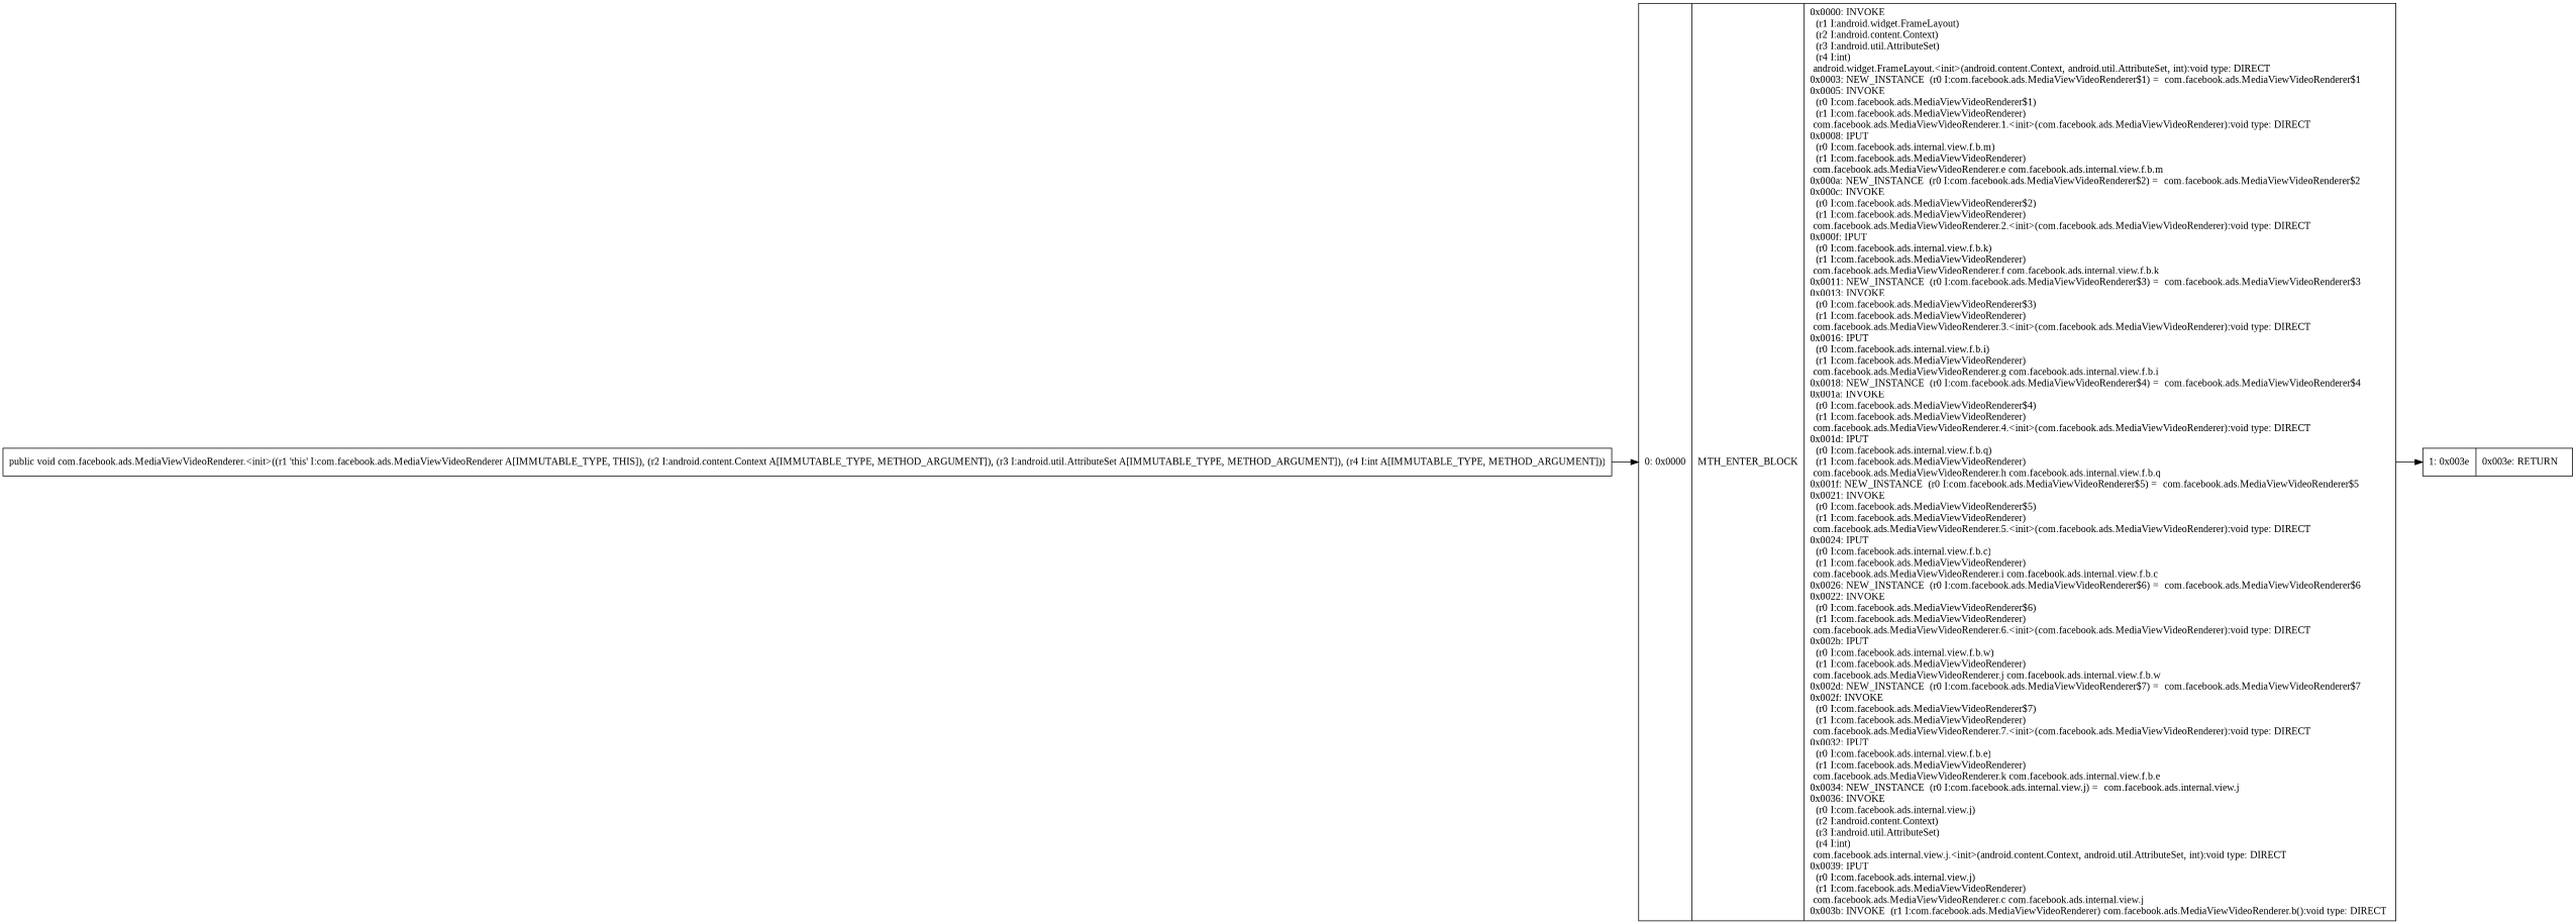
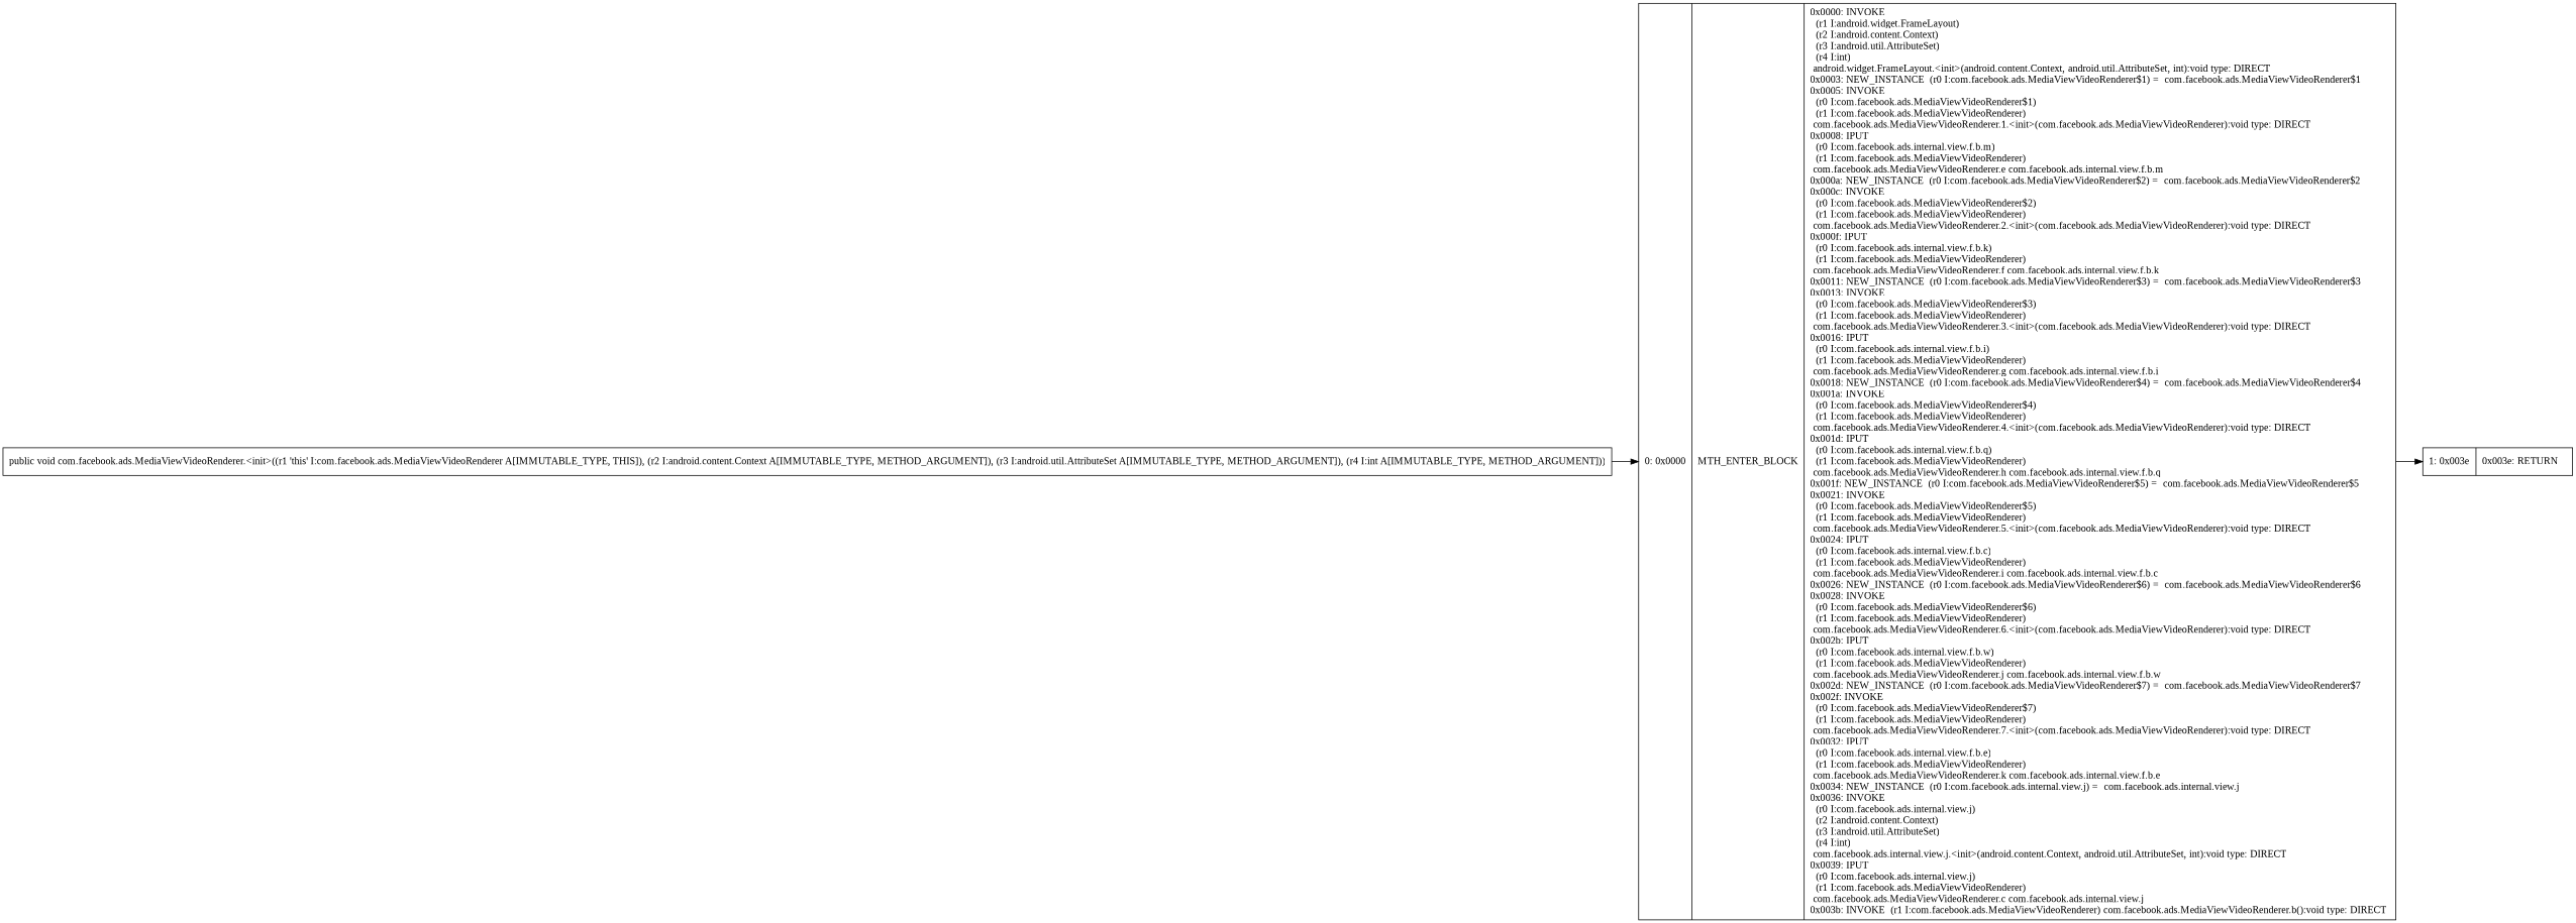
  digraph {
    rankdir=LR
    fontname="Liberation Serif"
    node [shape=record fontname="Liberation Serif"]
    edge [fontname="Liberation Serif"]
-   n1 [label="{0\:\ 0x0000|MTH_ENTER_BLOCK\l|0x0000: INVOKE  \l  (r1 I:android.widget.FrameLayout)\l  (r2 I:android.content.Context)\l  (r3 I:android.util.AttributeSet)\l  (r4 I:int)\l android.widget.FrameLayout.\<init\>(android.content.Context, android.util.AttributeSet, int):void type: DIRECT \l0x0003: NEW_INSTANCE  (r0 I:com.facebook.ads.MediaViewVideoRenderer$1) =  com.facebook.ads.MediaViewVideoRenderer$1 \l0x0005: INVOKE  \l  (r0 I:com.facebook.ads.MediaViewVideoRenderer$1)\l  (r1 I:com.facebook.ads.MediaViewVideoRenderer)\l com.facebook.ads.MediaViewVideoRenderer.1.\<init\>(com.facebook.ads.MediaViewVideoRenderer):void type: DIRECT \l0x0008: IPUT  \l  (r0 I:com.facebook.ads.internal.view.f.b.m)\l  (r1 I:com.facebook.ads.MediaViewVideoRenderer)\l com.facebook.ads.MediaViewVideoRenderer.e com.facebook.ads.internal.view.f.b.m \l0x000a: NEW_INSTANCE  (r0 I:com.facebook.ads.MediaViewVideoRenderer$2) =  com.facebook.ads.MediaViewVideoRenderer$2 \l0x000c: INVOKE  \l  (r0 I:com.facebook.ads.MediaViewVideoRenderer$2)\l  (r1 I:com.facebook.ads.MediaViewVideoRenderer)\l com.facebook.ads.MediaViewVideoRenderer.2.\<init\>(com.facebook.ads.MediaViewVideoRenderer):void type: DIRECT \l0x000f: IPUT  \l  (r0 I:com.facebook.ads.internal.view.f.b.k)\l  (r1 I:com.facebook.ads.MediaViewVideoRenderer)\l com.facebook.ads.MediaViewVideoRenderer.f com.facebook.ads.internal.view.f.b.k \l0x0011: NEW_INSTANCE  (r0 I:com.facebook.ads.MediaViewVideoRenderer$3) =  com.facebook.ads.MediaViewVideoRenderer$3 \l0x0013: INVOKE  \l  (r0 I:com.facebook.ads.MediaViewVideoRenderer$3)\l  (r1 I:com.facebook.ads.MediaViewVideoRenderer)\l com.facebook.ads.MediaViewVideoRenderer.3.\<init\>(com.facebook.ads.MediaViewVideoRenderer):void type: DIRECT \l0x0016: IPUT  \l  (r0 I:com.facebook.ads.internal.view.f.b.i)\l  (r1 I:com.facebook.ads.MediaViewVideoRenderer)\l com.facebook.ads.MediaViewVideoRenderer.g com.facebook.ads.internal.view.f.b.i \l0x0018: NEW_INSTANCE  (r0 I:com.facebook.ads.MediaViewVideoRenderer$4) =  com.facebook.ads.MediaViewVideoRenderer$4 \l0x001a: INVOKE  \l  (r0 I:com.facebook.ads.MediaViewVideoRenderer$4)\l  (r1 I:com.facebook.ads.MediaViewVideoRenderer)\l com.facebook.ads.MediaViewVideoRenderer.4.\<init\>(com.facebook.ads.MediaViewVideoRenderer):void type: DIRECT \l0x001d: IPUT  \l  (r0 I:com.facebook.ads.internal.view.f.b.q)\l  (r1 I:com.facebook.ads.MediaViewVideoRenderer)\l com.facebook.ads.MediaViewVideoRenderer.h com.facebook.ads.internal.view.f.b.q \l0x001f: NEW_INSTANCE  (r0 I:com.facebook.ads.MediaViewVideoRenderer$5) =  com.facebook.ads.MediaViewVideoRenderer$5 \l0x0021: INVOKE  \l  (r0 I:com.facebook.ads.MediaViewVideoRenderer$5)\l  (r1 I:com.facebook.ads.MediaViewVideoRenderer)\l com.facebook.ads.MediaViewVideoRenderer.5.\<init\>(com.facebook.ads.MediaViewVideoRenderer):void type: DIRECT \l0x0024: IPUT  \l  (r0 I:com.facebook.ads.internal.view.f.b.c)\l  (r1 I:com.facebook.ads.MediaViewVideoRenderer)\l com.facebook.ads.MediaViewVideoRenderer.i com.facebook.ads.internal.view.f.b.c \l0x0026: NEW_INSTANCE  (r0 I:com.facebook.ads.MediaViewVideoRenderer$6) =  com.facebook.ads.MediaViewVideoRenderer$6 \l0x0022: INVOKE  \l  (r0 I:com.facebook.ads.MediaViewVideoRenderer$6)\l  (r1 I:com.facebook.ads.MediaViewVideoRenderer)\l com.facebook.ads.MediaViewVideoRenderer.6.\<init\>(com.facebook.ads.MediaViewVideoRenderer):void type: DIRECT \l0x002b: IPUT  \l  (r0 I:com.facebook.ads.internal.view.f.b.w)\l  (r1 I:com.facebook.ads.MediaViewVideoRenderer)\l com.facebook.ads.MediaViewVideoRenderer.j com.facebook.ads.internal.view.f.b.w \l0x002d: NEW_INSTANCE  (r0 I:com.facebook.ads.MediaViewVideoRenderer$7) =  com.facebook.ads.MediaViewVideoRenderer$7 \l0x002f: INVOKE  \l  (r0 I:com.facebook.ads.MediaViewVideoRenderer$7)\l  (r1 I:com.facebook.ads.MediaViewVideoRenderer)\l com.facebook.ads.MediaViewVideoRenderer.7.\<init\>(com.facebook.ads.MediaViewVideoRenderer):void type: DIRECT \l0x0032: IPUT  \l  (r0 I:com.facebook.ads.internal.view.f.b.e)\l  (r1 I:com.facebook.ads.MediaViewVideoRenderer)\l com.facebook.ads.MediaViewVideoRenderer.k com.facebook.ads.internal.view.f.b.e \l0x0034: NEW_INSTANCE  (r0 I:com.facebook.ads.internal.view.j) =  com.facebook.ads.internal.view.j \l0x0036: INVOKE  \l  (r0 I:com.facebook.ads.internal.view.j)\l  (r2 I:android.content.Context)\l  (r3 I:android.util.AttributeSet)\l  (r4 I:int)\l com.facebook.ads.internal.view.j.\<init\>(android.content.Context, android.util.AttributeSet, int):void type: DIRECT \l0x0039: IPUT  \l  (r0 I:com.facebook.ads.internal.view.j)\l  (r1 I:com.facebook.ads.MediaViewVideoRenderer)\l com.facebook.ads.MediaViewVideoRenderer.c com.facebook.ads.internal.view.j \l0x003b: INVOKE  (r1 I:com.facebook.ads.MediaViewVideoRenderer) com.facebook.ads.MediaViewVideoRenderer.b():void type: DIRECT \l}"]
+   n1 [label="{0\:\ 0x0000|MTH_ENTER_BLOCK\l|0x0000: INVOKE  \l  (r1 I:android.widget.FrameLayout)\l  (r2 I:android.content.Context)\l  (r3 I:android.util.AttributeSet)\l  (r4 I:int)\l android.widget.FrameLayout.\<init\>(android.content.Context, android.util.AttributeSet, int):void type: DIRECT \l0x0003: NEW_INSTANCE  (r0 I:com.facebook.ads.MediaViewVideoRenderer$1) =  com.facebook.ads.MediaViewVideoRenderer$1 \l0x0005: INVOKE  \l  (r0 I:com.facebook.ads.MediaViewVideoRenderer$1)\l  (r1 I:com.facebook.ads.MediaViewVideoRenderer)\l com.facebook.ads.MediaViewVideoRenderer.1.\<init\>(com.facebook.ads.MediaViewVideoRenderer):void type: DIRECT \l0x0008: IPUT  \l  (r0 I:com.facebook.ads.internal.view.f.b.m)\l  (r1 I:com.facebook.ads.MediaViewVideoRenderer)\l com.facebook.ads.MediaViewVideoRenderer.e com.facebook.ads.internal.view.f.b.m \l0x000a: NEW_INSTANCE  (r0 I:com.facebook.ads.MediaViewVideoRenderer$2) =  com.facebook.ads.MediaViewVideoRenderer$2 \l0x000c: INVOKE  \l  (r0 I:com.facebook.ads.MediaViewVideoRenderer$2)\l  (r1 I:com.facebook.ads.MediaViewVideoRenderer)\l com.facebook.ads.MediaViewVideoRenderer.2.\<init\>(com.facebook.ads.MediaViewVideoRenderer):void type: DIRECT \l0x000f: IPUT  \l  (r0 I:com.facebook.ads.internal.view.f.b.k)\l  (r1 I:com.facebook.ads.MediaViewVideoRenderer)\l com.facebook.ads.MediaViewVideoRenderer.f com.facebook.ads.internal.view.f.b.k \l0x0011: NEW_INSTANCE  (r0 I:com.facebook.ads.MediaViewVideoRenderer$3) =  com.facebook.ads.MediaViewVideoRenderer$3 \l0x0013: INVOKE  \l  (r0 I:com.facebook.ads.MediaViewVideoRenderer$3)\l  (r1 I:com.facebook.ads.MediaViewVideoRenderer)\l com.facebook.ads.MediaViewVideoRenderer.3.\<init\>(com.facebook.ads.MediaViewVideoRenderer):void type: DIRECT \l0x0016: IPUT  \l  (r0 I:com.facebook.ads.internal.view.f.b.i)\l  (r1 I:com.facebook.ads.MediaViewVideoRenderer)\l com.facebook.ads.MediaViewVideoRenderer.g com.facebook.ads.internal.view.f.b.i \l0x0018: NEW_INSTANCE  (r0 I:com.facebook.ads.MediaViewVideoRenderer$4) =  com.facebook.ads.MediaViewVideoRenderer$4 \l0x001a: INVOKE  \l  (r0 I:com.facebook.ads.MediaViewVideoRenderer$4)\l  (r1 I:com.facebook.ads.MediaViewVideoRenderer)\l com.facebook.ads.MediaViewVideoRenderer.4.\<init\>(com.facebook.ads.MediaViewVideoRenderer):void type: DIRECT \l0x001d: IPUT  \l  (r0 I:com.facebook.ads.internal.view.f.b.q)\l  (r1 I:com.facebook.ads.MediaViewVideoRenderer)\l com.facebook.ads.MediaViewVideoRenderer.h com.facebook.ads.internal.view.f.b.q \l0x001f: NEW_INSTANCE  (r0 I:com.facebook.ads.MediaViewVideoRenderer$5) =  com.facebook.ads.MediaViewVideoRenderer$5 \l0x0021: INVOKE  \l  (r0 I:com.facebook.ads.MediaViewVideoRenderer$5)\l  (r1 I:com.facebook.ads.MediaViewVideoRenderer)\l com.facebook.ads.MediaViewVideoRenderer.5.\<init\>(com.facebook.ads.MediaViewVideoRenderer):void type: DIRECT \l0x0024: IPUT  \l  (r0 I:com.facebook.ads.internal.view.f.b.c)\l  (r1 I:com.facebook.ads.MediaViewVideoRenderer)\l com.facebook.ads.MediaViewVideoRenderer.i com.facebook.ads.internal.view.f.b.c \l0x0026: NEW_INSTANCE  (r0 I:com.facebook.ads.MediaViewVideoRenderer$6) =  com.facebook.ads.MediaViewVideoRenderer$6 \l0x0028: INVOKE  \l  (r0 I:com.facebook.ads.MediaViewVideoRenderer$6)\l  (r1 I:com.facebook.ads.MediaViewVideoRenderer)\l com.facebook.ads.MediaViewVideoRenderer.6.\<init\>(com.facebook.ads.MediaViewVideoRenderer):void type: DIRECT \l0x002b: IPUT  \l  (r0 I:com.facebook.ads.internal.view.f.b.w)\l  (r1 I:com.facebook.ads.MediaViewVideoRenderer)\l com.facebook.ads.MediaViewVideoRenderer.j com.facebook.ads.internal.view.f.b.w \l0x002d: NEW_INSTANCE  (r0 I:com.facebook.ads.MediaViewVideoRenderer$7) =  com.facebook.ads.MediaViewVideoRenderer$7 \l0x002f: INVOKE  \l  (r0 I:com.facebook.ads.MediaViewVideoRenderer$7)\l  (r1 I:com.facebook.ads.MediaViewVideoRenderer)\l com.facebook.ads.MediaViewVideoRenderer.7.\<init\>(com.facebook.ads.MediaViewVideoRenderer):void type: DIRECT \l0x0032: IPUT  \l  (r0 I:com.facebook.ads.internal.view.f.b.e)\l  (r1 I:com.facebook.ads.MediaViewVideoRenderer)\l com.facebook.ads.MediaViewVideoRenderer.k com.facebook.ads.internal.view.f.b.e \l0x0034: NEW_INSTANCE  (r0 I:com.facebook.ads.internal.view.j) =  com.facebook.ads.internal.view.j \l0x0036: INVOKE  \l  (r0 I:com.facebook.ads.internal.view.j)\l  (r2 I:android.content.Context)\l  (r3 I:android.util.AttributeSet)\l  (r4 I:int)\l com.facebook.ads.internal.view.j.\<init\>(android.content.Context, android.util.AttributeSet, int):void type: DIRECT \l0x0039: IPUT  \l  (r0 I:com.facebook.ads.internal.view.j)\l  (r1 I:com.facebook.ads.MediaViewVideoRenderer)\l com.facebook.ads.MediaViewVideoRenderer.c com.facebook.ads.internal.view.j \l0x003b: INVOKE  (r1 I:com.facebook.ads.MediaViewVideoRenderer) com.facebook.ads.MediaViewVideoRenderer.b():void type: DIRECT \l}"]
    n2 [label="{1\:\ 0x003e|0x003e: RETURN   \l}"]
    n3 [label="{public void com.facebook.ads.MediaViewVideoRenderer.\<init\>((r1 'this' I:com.facebook.ads.MediaViewVideoRenderer A[IMMUTABLE_TYPE, THIS]), (r2 I:android.content.Context A[IMMUTABLE_TYPE, METHOD_ARGUMENT]), (r3 I:android.util.AttributeSet A[IMMUTABLE_TYPE, METHOD_ARGUMENT]), (r4 I:int A[IMMUTABLE_TYPE, METHOD_ARGUMENT])) }"]
    n1 -> n2
    n3 -> n1
  }
